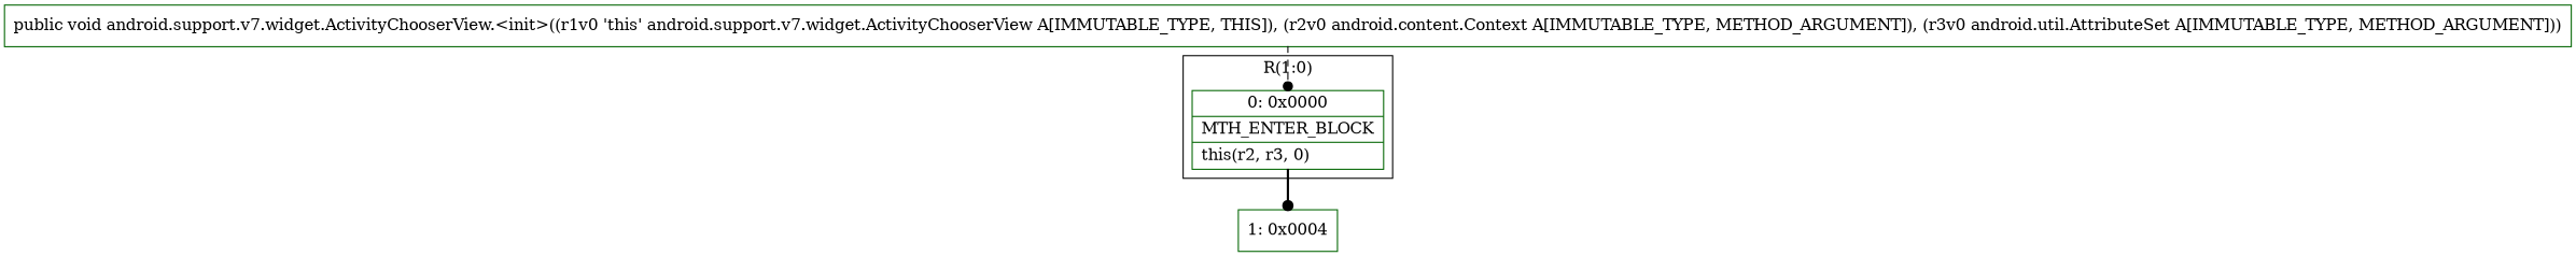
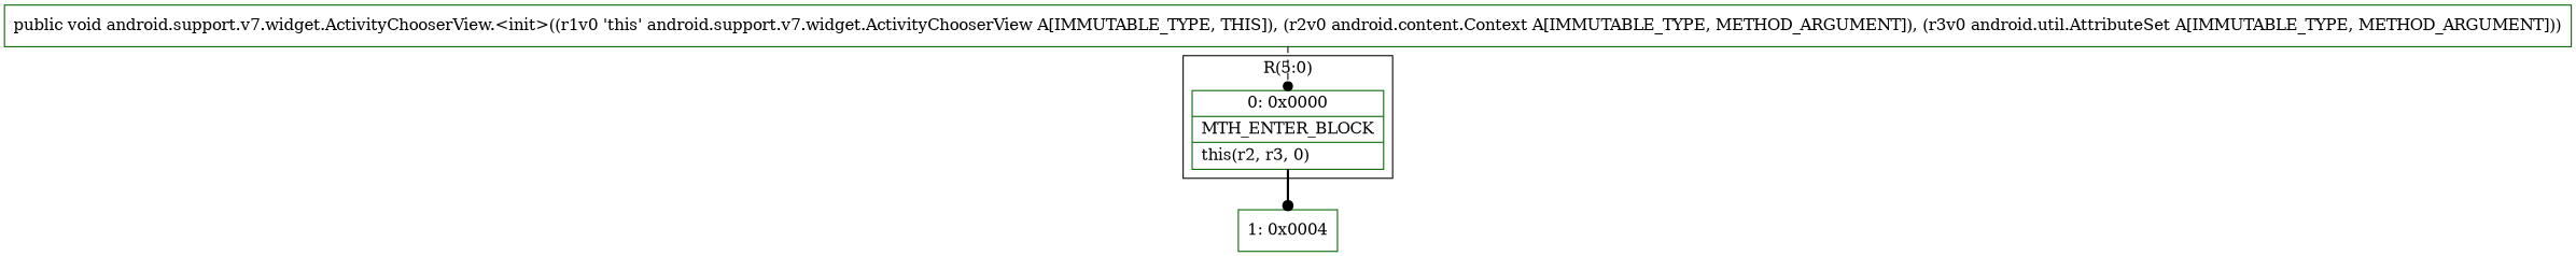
  digraph {
    node [color=darkgreen shape=record]
    edge [arrowhead=dot]
    n1 [label="{0\:\ 0x0000|MTH_ENTER_BLOCK\l|this(r2, r3, 0)\l}"]
    n2 [label="{1\:\ 0x0004}"]
    n3 [label="{public void android.support.v7.widget.ActivityChooserView.\<init\>((r1v0 'this' android.support.v7.widget.ActivityChooserView A[IMMUTABLE_TYPE, THIS]), (r2v0 android.content.Context A[IMMUTABLE_TYPE, METHOD_ARGUMENT]), (r3v0 android.util.AttributeSet A[IMMUTABLE_TYPE, METHOD_ARGUMENT])) }"]
    subgraph cluster_1 {
-     label="R(1:0)"
+     label="R(5:0)"
      n1
    }
    n1 -> n2 [style=bold]
    n3 -> n1 [style=dashed]
  }
